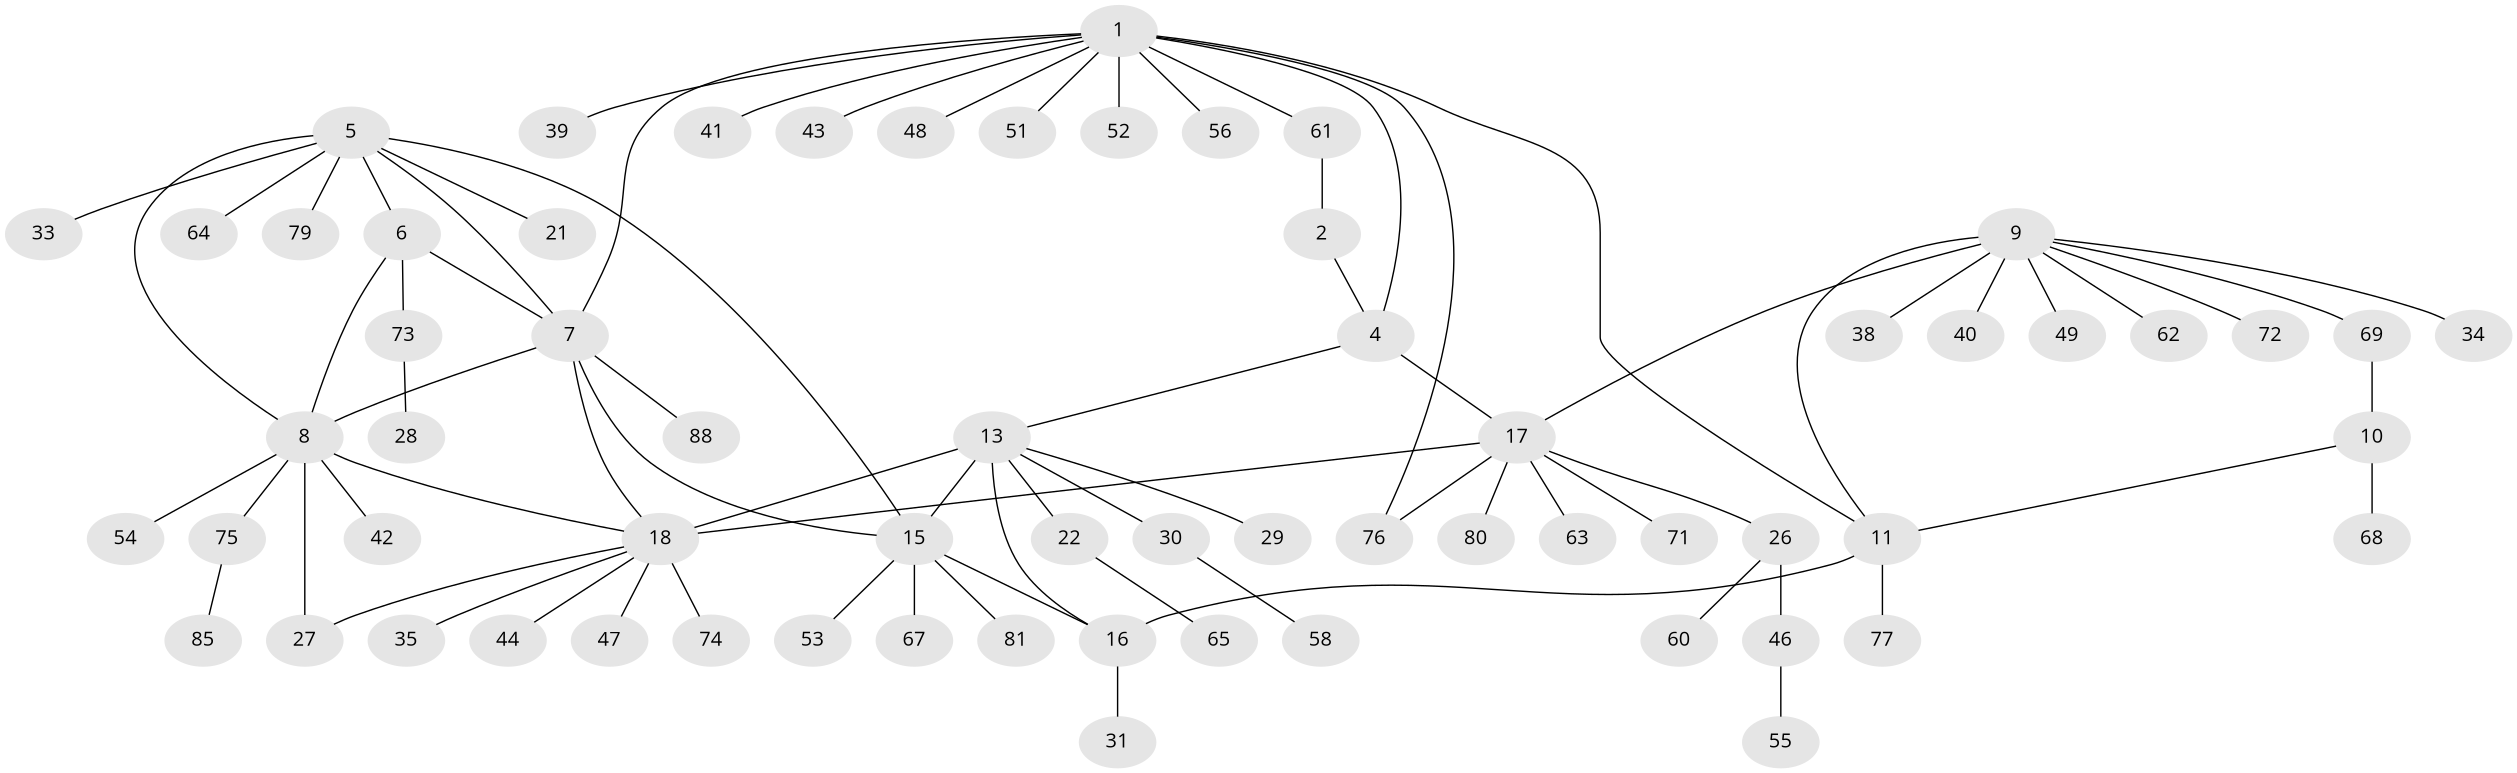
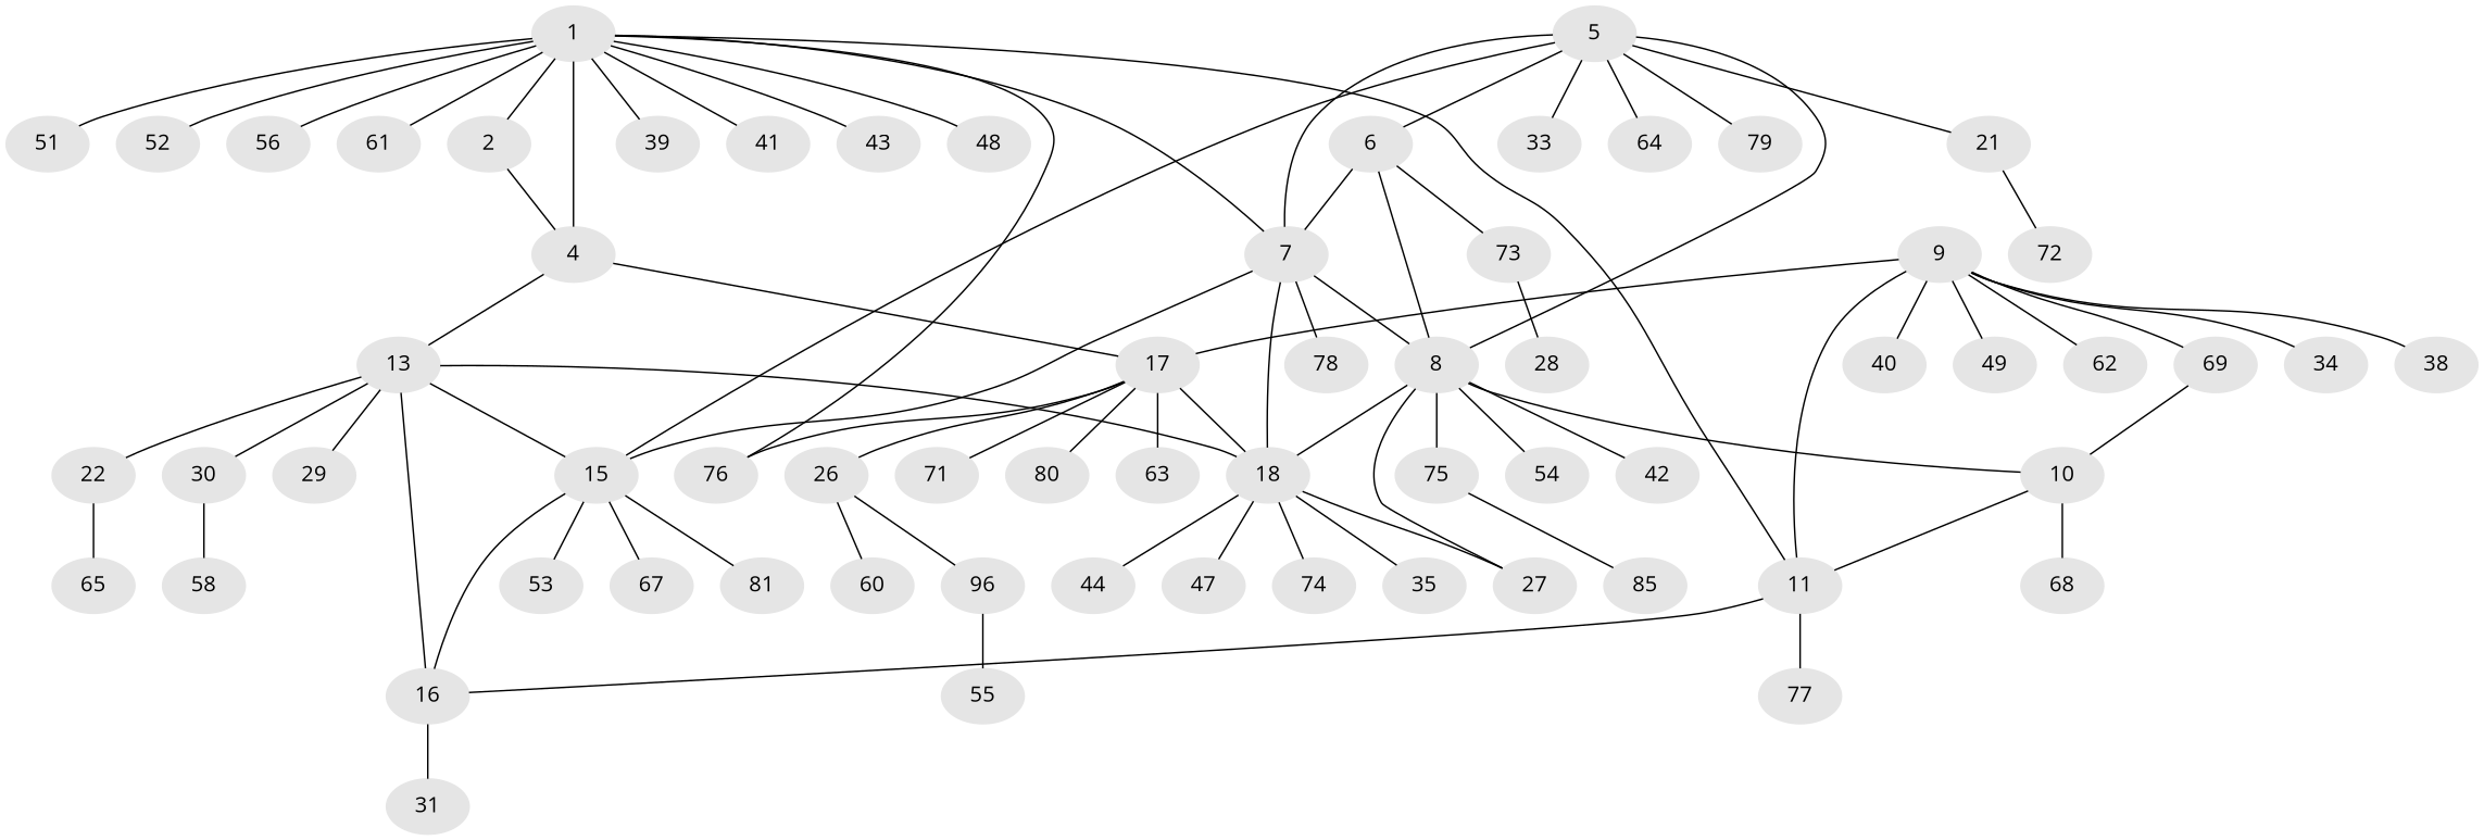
  graph {
    fontname="Open Sans"
    node [color=gray90 fontname="Open Sans" style=filled]
    edge [fontname="Open Sans"]
    1 [super="+3"]
    2 [super="+83"]
    4
    7 [super="+45"]
    11 [super="+25"]
    39
    41
    43
    48
    51
    52
    56
    61
    76
    13 [super="+14"]
    17 [super="+20"]
    8 [super="+84"]
    15 [super="+23"]
    18 [super="+19"]
-   78 [label=88]
+   78
    16 [super="+50"]
    77
    22 [super="+36"]
    29
    30 [super="+59"]
    26 [super="+37"]
    63
    71
    80
    5 [super="+70"]
    6 [super="+24"]
    21 [super="+66"]
    33
    64
    79
    73
    10 [super="+32"]
    27
    42
    54
    75
    53
    67
    81
    28
    35
    44
    47
    74
    68
    85
    9 [super="+12"]
    34
    38
    40
    49
    62
    69
    72 [super="+86"]
    31 [super="+57"]
    65 [super="+82"]
    58
-   46
+   46 [label=96]
    60
    55
-   61 -- 2 [weight=2]
+   1 -- 2 [weight=2]
    1 -- 4 [weight=2]
    1 -- 7
    1 -- 11
    1 -- 39
    1 -- 41
    1 -- 43
    1 -- 48
    1 -- 51
    1 -- 52
    1 -- 56
    1 -- 61
    1 -- 76
    2 -- 4
    4 -- 13
    4 -- 17
    7 -- 8
    7 -- 15
    7 -- 18
    7 -- 78
    11 -- 16
    11 -- 77
    13 -- 15 [weight=2]
    13 -- 18
    13 -- 16 [weight=2]
    13 -- 22
    13 -- 29
    13 -- 30
    17 -- 76
    17 -- 18 [weight=4]
    17 -- 26
    17 -- 63
    17 -- 71
    17 -- 80
    8 -- 18
+   8 -- 10
    8 -- 27
    8 -- 42
    8 -- 54
    8 -- 75
    15 -- 16
    15 -- 53
    15 -- 67
    15 -- 81
    18 -- 27
    18 -- 35
    18 -- 44
    18 -- 47
    18 -- 74
    16 -- 31
    22 -- 65
    30 -- 58
    26 -- 46
    26 -- 60
    5 -- 7
    5 -- 8
    5 -- 15
    5 -- 6
    5 -- 21
    5 -- 33
    5 -- 64
    5 -- 79
    6 -- 7
    6 -- 8
    6 -- 73
    73 -- 28
    10 -- 11
    10 -- 68
    75 -- 85
    9 -- 11 [weight=2]
    9 -- 17
    9 -- 34
    9 -- 38
    9 -- 40
    9 -- 49
    9 -- 62
    9 -- 69
-   9 -- 72
+   21 -- 72
    69 -- 10 [weight=2]
    46 -- 55
  }
